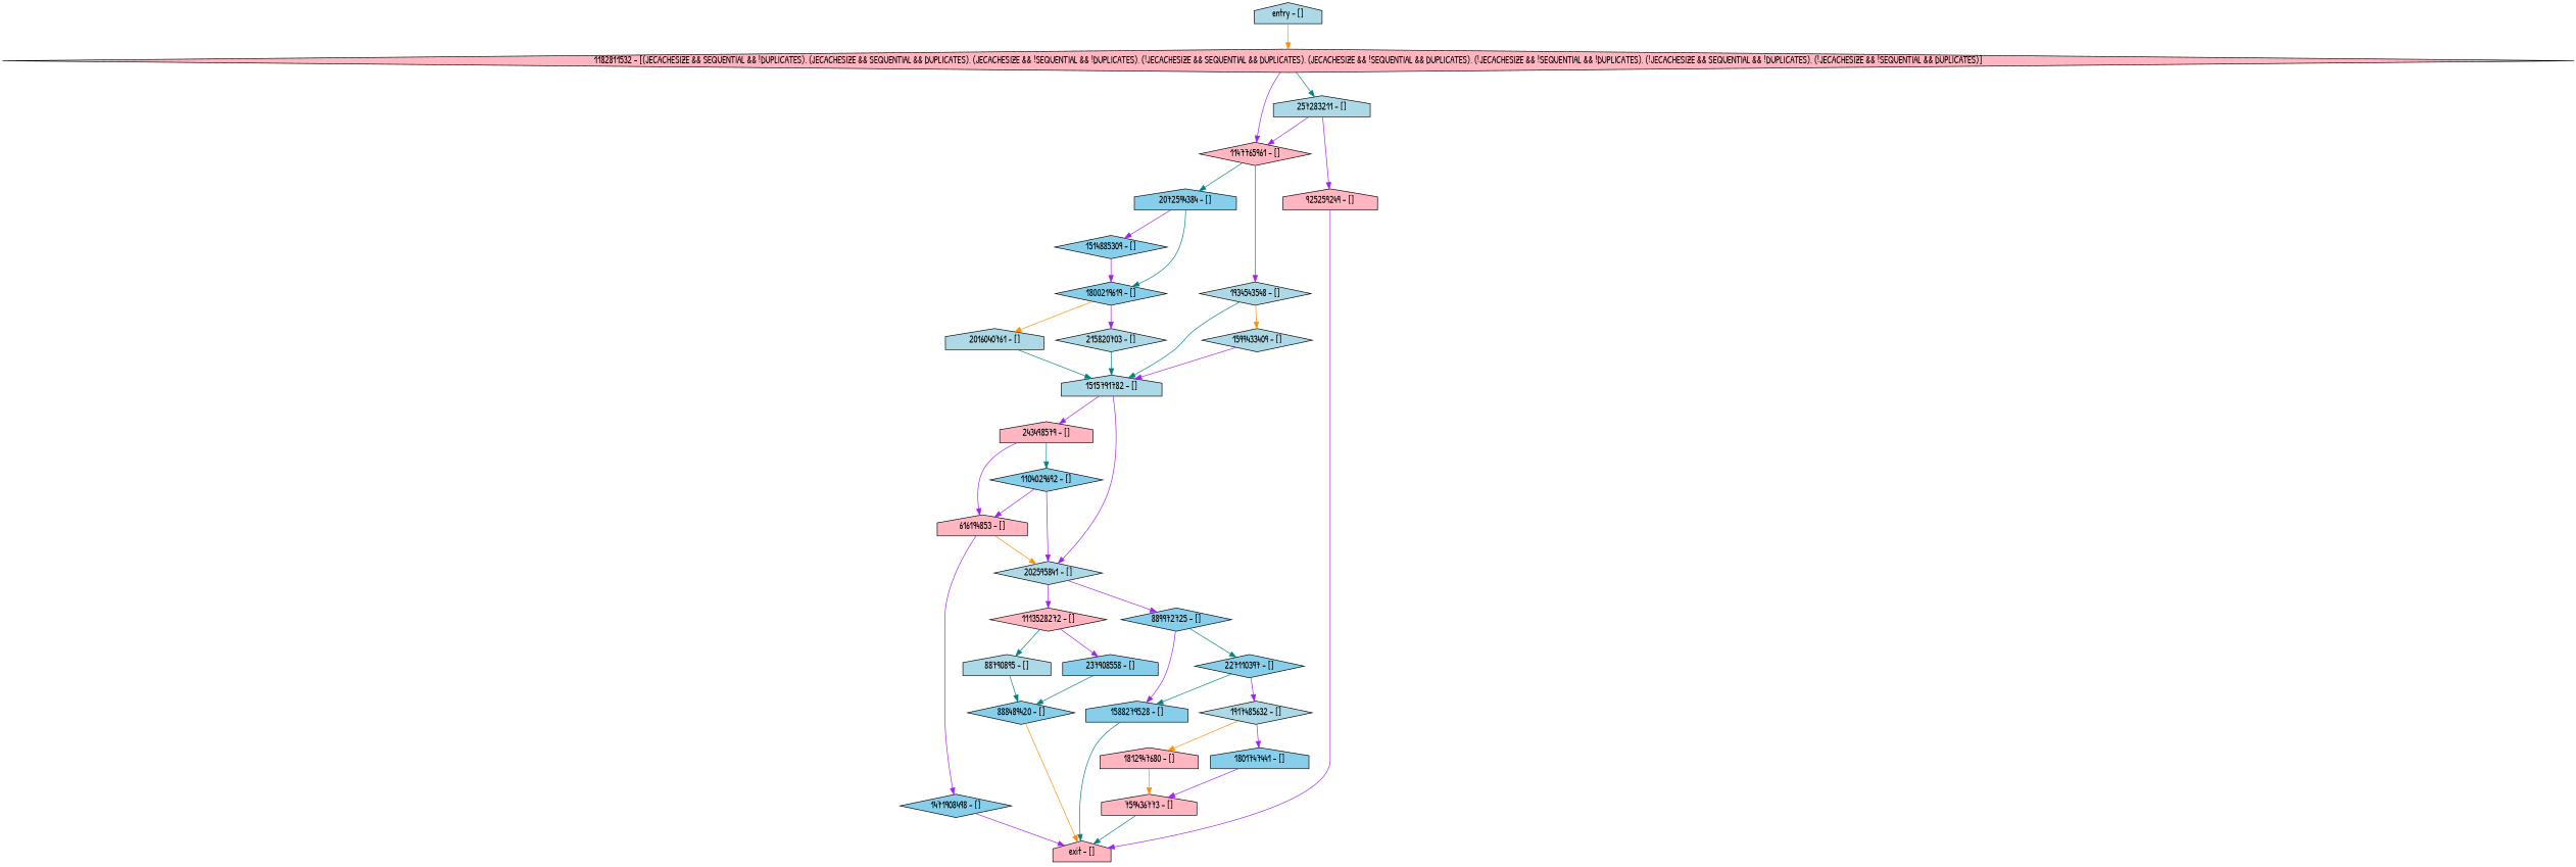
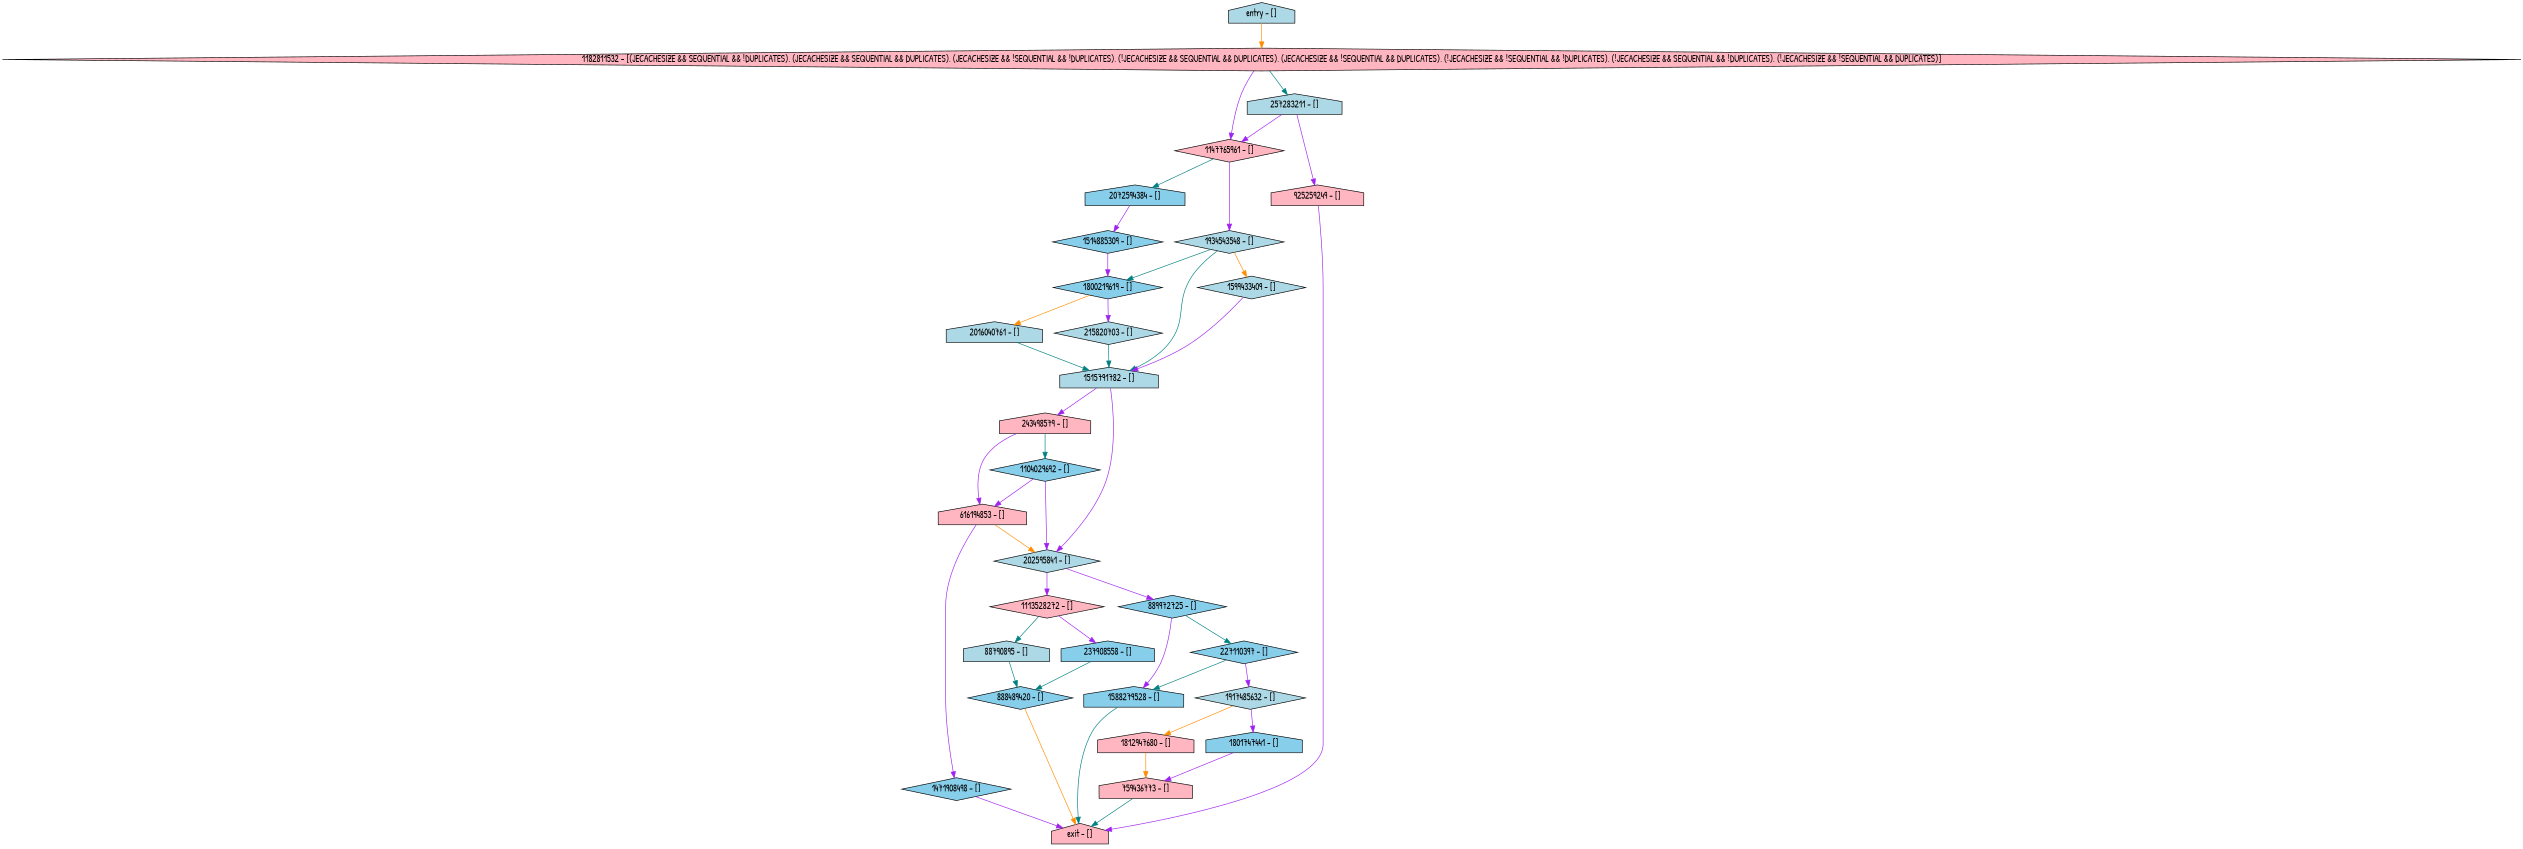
  digraph {
    fontname="Patrick Hand"
    node [fillcolor=skyblue fontname="Patrick Hand" shape=diamond style=filled]
    edge [color=purple fontname="Patrick Hand"]
    n1 [fillcolor=lightblue label="202595841 - []"]
    n2 [fillcolor=lightpink label="1113528272 - []"]
    n3 [label="889972725 - []"]
    n4 [fillcolor=lightblue label="88790895 - []" shape=house]
    n5 [label="237908558 - []" shape=house]
    n6 [label="1588279528 - []" shape=house]
    n7 [label="227110397 - []"]
    n8 [label="1471908498 - []"]
    n9 [fillcolor=lightpink label="exit - []" shape=house]
    n10 [label="2072594384 - []" shape=house]
    n11 [label="1800219619 - []"]
    n12 [label="1514885309 - []"]
    n13 [fillcolor=lightblue label="215820703 - []"]
    n14 [fillcolor=lightblue label="2016040761 - []" shape=house]
    n15 [fillcolor=lightblue label="1917485632 - []"]
    n16 [fillcolor=lightpink label="1812947680 - []" shape=house]
    n17 [label="1801747441 - []" shape=house]
    n18 [fillcolor=lightpink label="759436773 - []" shape=house]
    n19 [fillcolor=lightblue label="1515791782 - []" shape=house]
    n20 [fillcolor=lightpink label="243498579 - []" shape=house]
    n21 [fillcolor=lightpink label="616194853 - []" shape=house]
    n22 [label="888489420 - []"]
    n23 [label="1104029692 - []"]
    n24 [fillcolor=lightblue label="1934543548 - []"]
    n25 [fillcolor=lightblue label="1599433409 - []"]
    n26 [fillcolor=lightpink label="925259249 - []" shape=house]
    n27 [fillcolor=lightpink label="1147765961 - []"]
    n28 [fillcolor=lightblue label="257283211 - []" shape=house]
    n29 [fillcolor=lightpink label="1182811532 - [(JECACHESIZE && SEQUENTIAL && !DUPLICATES), (JECACHESIZE && SEQUENTIAL && DUPLICATES), (JECACHESIZE && !SEQUENTIAL && !DUPLICATES), (!JECACHESIZE && SEQUENTIAL && DUPLICATES), (JECACHESIZE && !SEQUENTIAL && DUPLICATES), (!JECACHESIZE && !SEQUENTIAL && !DUPLICATES), (!JECACHESIZE && SEQUENTIAL && !DUPLICATES), (!JECACHESIZE && !SEQUENTIAL && DUPLICATES)]"]
    n30 [fillcolor=lightblue label="entry - []" shape=house]
    n1 -> n2
    n1 -> n3
    n2 -> n4 [color=teal]
    n2 -> n5
    n3 -> n6
    n3 -> n7 [color=teal]
    n4 -> n22 [color=teal]
    n5 -> n22 [color=teal]
    n6 -> n9 [color=teal]
    n7 -> n6 [color=teal]
    n7 -> n15
    n8 -> n9
-   n10 -> n11 [color=teal]
+   n24 -> n11 [color=teal]
    n10 -> n12
    n11 -> n13
    n11 -> n14 [color=darkorange]
    n12 -> n11
    n13 -> n19 [color=teal]
    n14 -> n19 [color=teal]
    n15 -> n16 [color=darkorange]
    n15 -> n17
    n16 -> n18 [color=darkorange]
    n17 -> n18
    n18 -> n9 [color=teal]
    n19 -> n1
    n19 -> n20
    n20 -> n21
    n20 -> n23 [color=teal]
    n21 -> n1 [color=darkorange]
    n21 -> n8
    n22 -> n9 [color=darkorange]
    n23 -> n1
    n23 -> n21
    n24 -> n19 [color=teal]
    n24 -> n25 [color=darkorange]
    n25 -> n19
    n26 -> n9
    n27 -> n10 [color=teal]
    n27 -> n24
    n28 -> n26
    n28 -> n27
    n29 -> n27
    n29 -> n28 [color=teal]
    n30 -> n29 [color=darkorange]
  }
